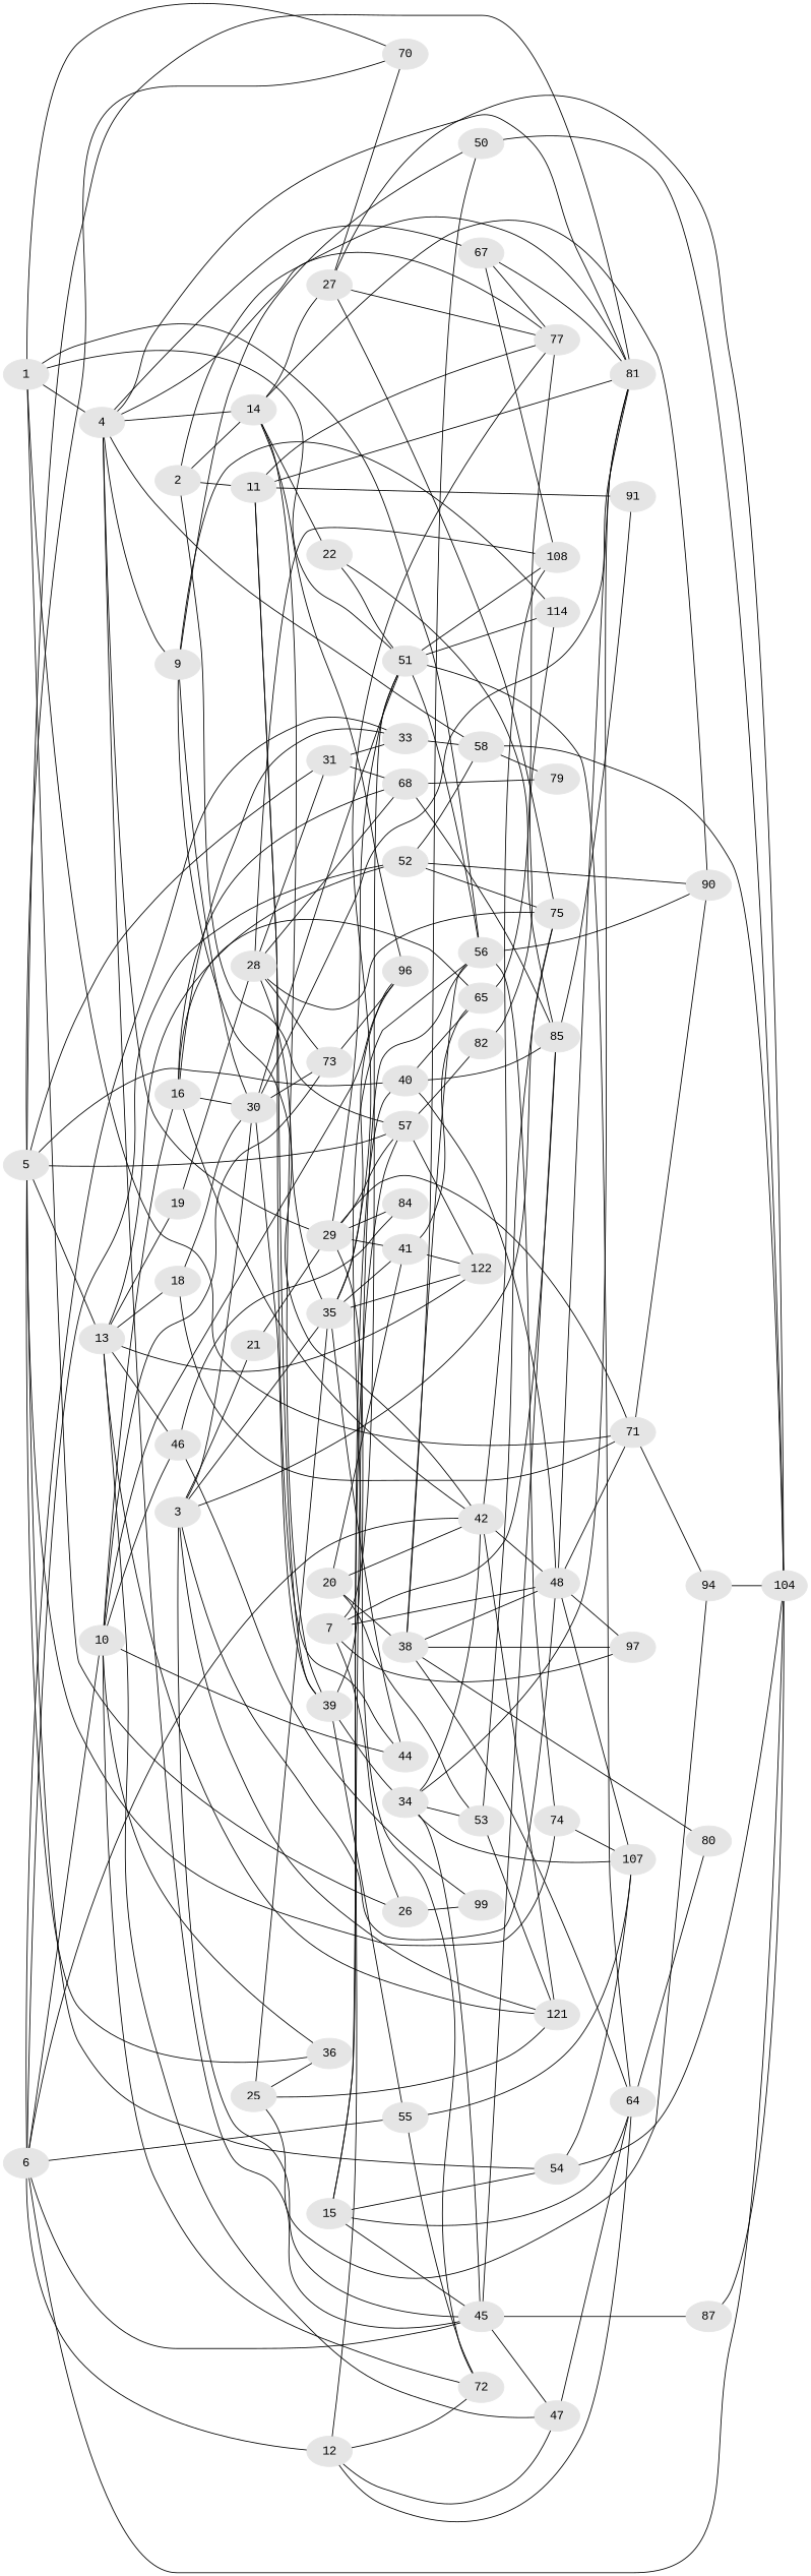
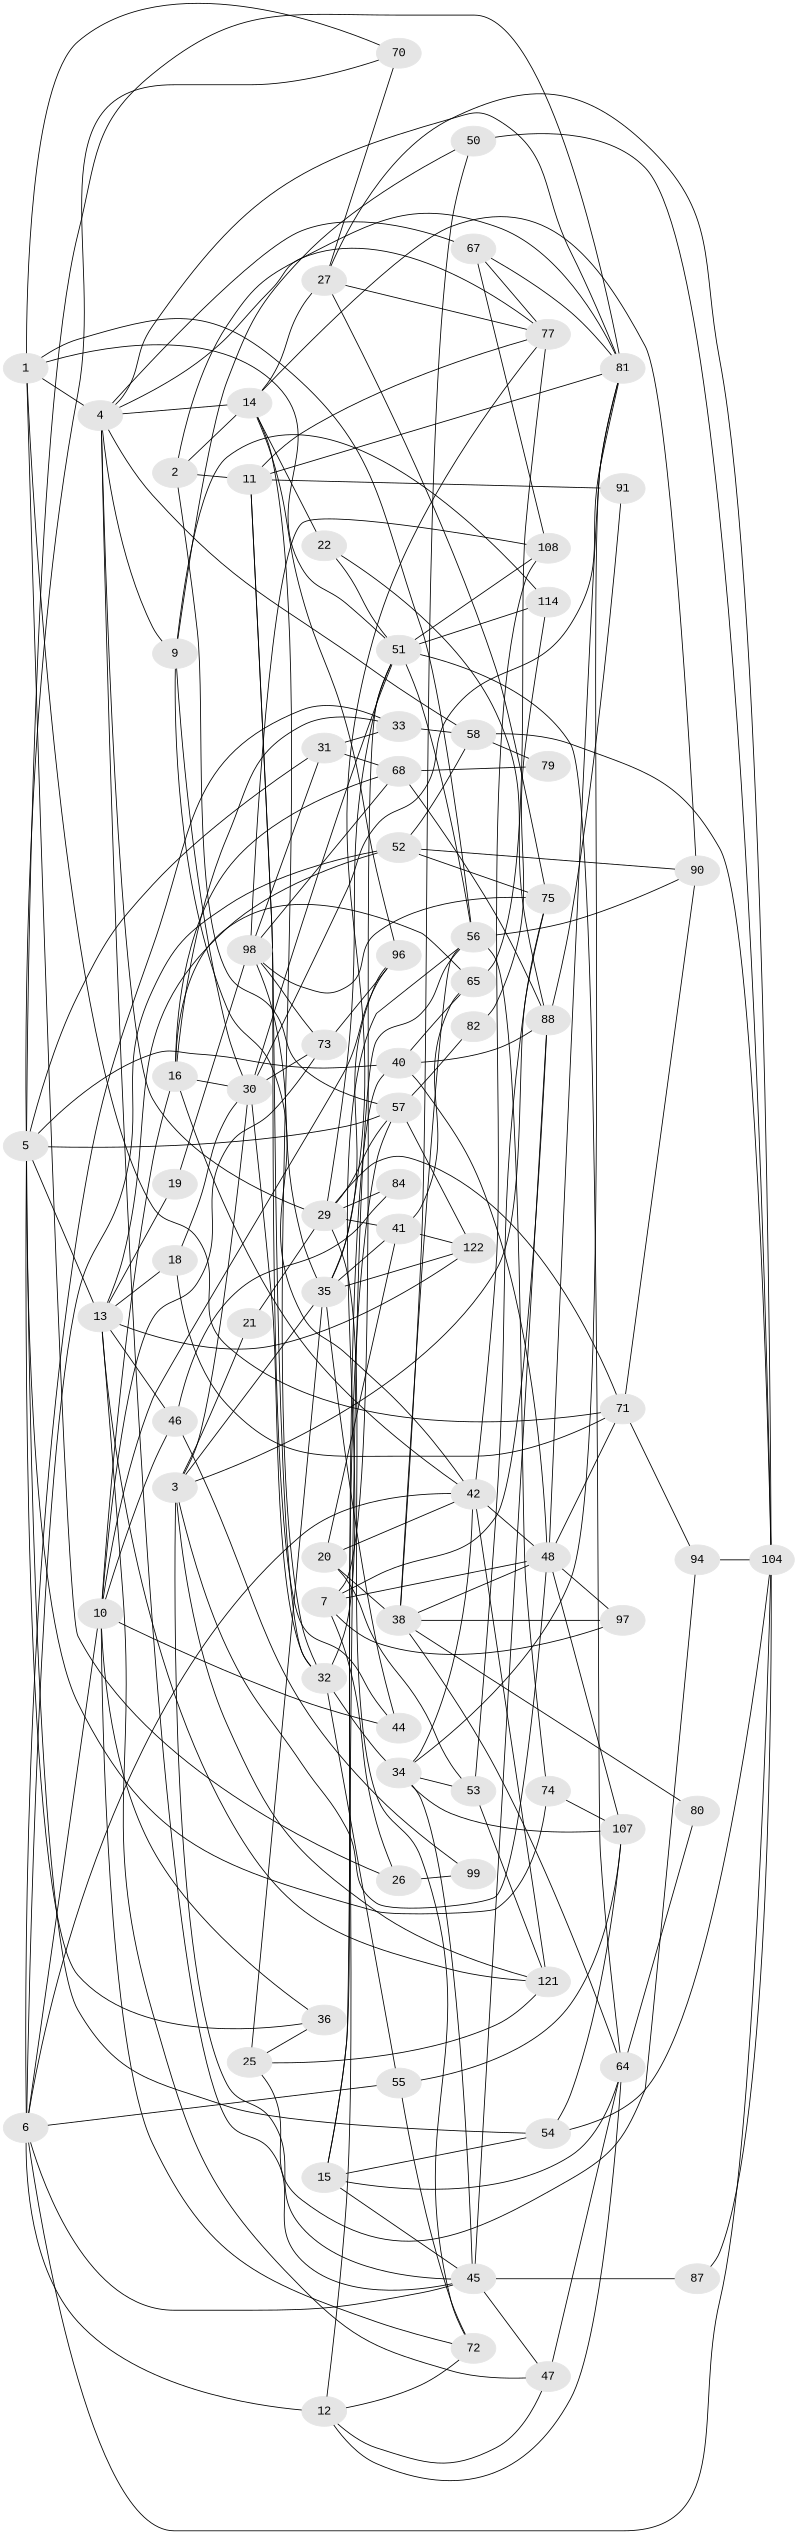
  graph {
    fontname="Liberation Mono"
    rankdir=LR
    node [color=gray90 fontname="Liberation Mono" style=filled]
    edge [fontname="Liberation Mono"]
    1 [super="+8"]
    4 [super="+60"]
    26
    51 [super="+59"]
    56 [super="+100"]
    70
    71 [super="+102"]
    14 [super="+24"]
    81 [super="+86"]
    45 [super="+117"]
    29 [super="+62"]
    58
    67 [super="+92"]
    77 [super="+103"]
    9 [super="+66"]
    99
    114
    64 [super="+119"]
    108
    74
    90 [super="+120"]
    94
    2 [super="+93"]
    11
    57 [super="+113"]
    44
-   32 [super="+37" label=39]
+   32 [super="+37"]
    91
    96
    22
    27
    122
    82
    3 [super="+39"]
    21
    30 [super="+63"]
    35 [super="+101"]
    48 [super="+89"]
    75 [super="+95"]
    121
    73 [super="+118"]
    41 [super="+61"]
-   85 [super="+116"]
+   85 [super="+116" label=88]
    47
    87
    97
    107
    72
    84
    104 [super="+115"]
    79
    5 [super="+17"]
    13 [super="+88"]
    31
    36
    40 [super="+49"]
    54 [super="+105"]
    42 [super="+76"]
    50
    52 [super="+83"]
    46
    18
    19
    33
    68 [super="+109"]
    65
    6 [super="+23"]
    10 [super="+69"]
    12 [super="+112"]
    55
    16 [super="+111"]
    7 [super="+106"]
    34 [super="+78"]
    80
-   28 [super="+110"]
+   28 [super="+110" label=98]
    15 [super="+43"]
    38 [super="+98"]
    20
    53
    25
    1 -- 4
    1 -- 26
    1 -- 51
    1 -- 56
    1 -- 70
    1 -- 71
    4 -- 14
    4 -- 81
    4 -- 45
    4 -- 29
    4 -- 58
    4 -- 67
    4 -- 77
    4 -- 9
    26 -- 99
    51 -- 56
    51 -- 114
    51 -- 64
    51 -- 108
    56 -- 74
    56 -- 90
    71 -- 90
    71 -- 94
    14 -- 90
    14 -- 32
    14 -- 96
    14 -- 22
    14 -- 27
    45 -- 85
    45 -- 47
    45 -- 87
    29 -- 51
    29 -- 71
    29 -- 57
    29 -- 41
    29 -- 72
    29 -- 84
    58 -- 104
    58 -- 79
    67 -- 81
    67 -- 77
    67 -- 108
    9 -- 114
    9 -- 30
    9 -- 42
    9 -- 50
    64 -- 80
    74 -- 107
    94 -- 104
    2 -- 14
    2 -- 81
    2 -- 11
    2 -- 57
    11 -- 81
    11 -- 77
    11 -- 44
    11 -- 32
    11 -- 91
    57 -- 122
    57 -- 82
    32 -- 56
    32 -- 55
    32 -- 34
    22 -- 51
    22 -- 85
    27 -- 70
    27 -- 77
    27 -- 75
    27 -- 104
    82 -- 114
    3 -- 45
    3 -- 21
    3 -- 30
    3 -- 35
    3 -- 48
    3 -- 75
    3 -- 121
    21 -- 29
    30 -- 51
    30 -- 81
    30 -- 32
    30 -- 73
    35 -- 77
    35 -- 44
    35 -- 96
    35 -- 122
    35 -- 41
    48 -- 71
    48 -- 81
    48 -- 97
    48 -- 107
    73 -- 96
    41 -- 122
    41 -- 65
    85 -- 91
    47 -- 64
    87 -- 104
    5 -- 70
    5 -- 81
    5 -- 74
    5 -- 57
    5 -- 13
    5 -- 31
    5 -- 36
    5 -- 40
    5 -- 54
    13 -- 122
    13 -- 121
    13 -- 47
    13 -- 52
    13 -- 46
    13 -- 18
    13 -- 19
    31 -- 33
    31 -- 68
    40 -- 48
    40 -- 85
    40 -- 65
    54 -- 107
    54 -- 104
    42 -- 108
    42 -- 48
    42 -- 121
    50 -- 104
    52 -- 58
    52 -- 90
    52 -- 75
    46 -- 99
    46 -- 84
    18 -- 71
    18 -- 30
    19 -- 28
    33 -- 58
    68 -- 85
    68 -- 79
    65 -- 77
    6 -- 45
    6 -- 104
    6 -- 42
    6 -- 52
    6 -- 33
    6 -- 10
    6 -- 12
    6 -- 55
    10 -- 44
    10 -- 96
    10 -- 73
    10 -- 72
    10 -- 36
    10 -- 46
    10 -- 16
    12 -- 64
    12 -- 57
    12 -- 47
    12 -- 72
    55 -- 107
    55 -- 72
    16 -- 30
    16 -- 42
    16 -- 33
    16 -- 68
    16 -- 65
    7 -- 26
    7 -- 51
    7 -- 48
    7 -- 85
    7 -- 97
    34 -- 81
    34 -- 45
    34 -- 107
    34 -- 42
    34 -- 53
    28 -- 108
    28 -- 35
    28 -- 75 [weight=2]
    28 -- 73
    28 -- 31
    28 -- 68
    15 -- 56
    15 -- 45
    15 -- 64
    15 -- 40 [weight=2]
    15 -- 54
    38 -- 56
    38 -- 64
    38 -- 48
    38 -- 97
    38 -- 50
    38 -- 80
    20 -- 41
    20 -- 42
    20 -- 38
    20 -- 53
    53 -- 75
    53 -- 121
    25 -- 94
    25 -- 35
    25 -- 121
    25 -- 36
  }
